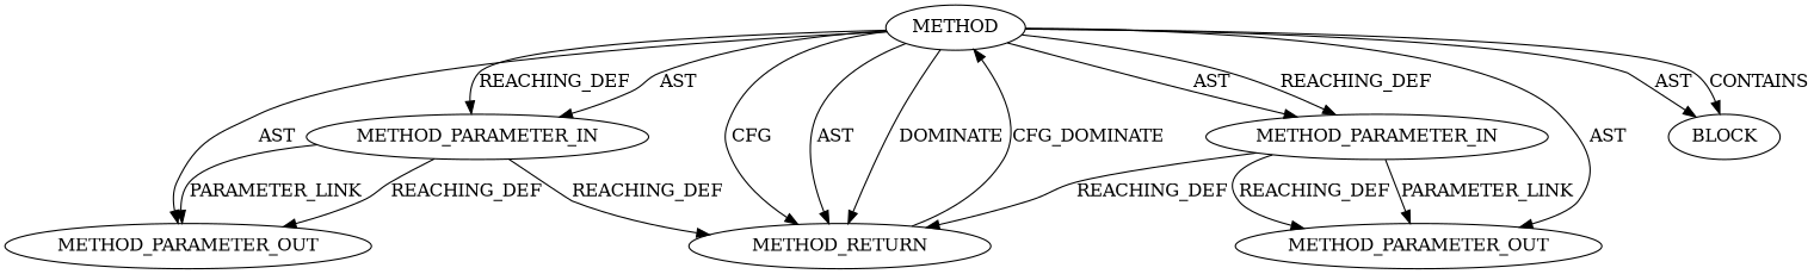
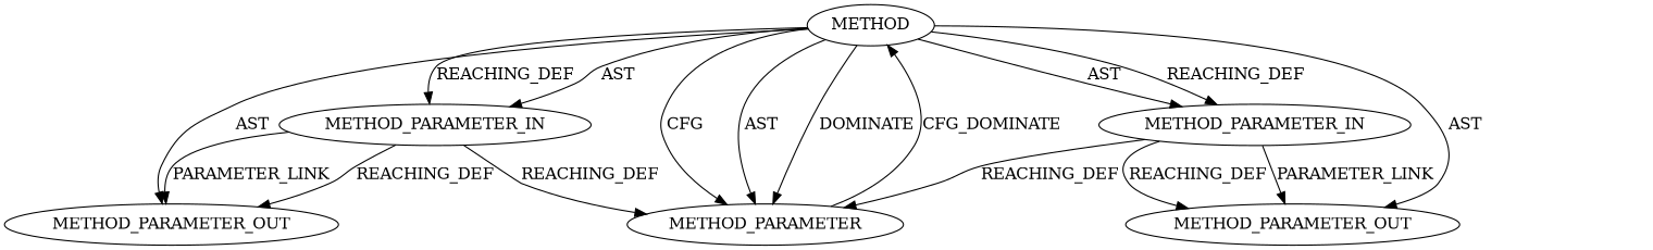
  digraph {
    node [CODE="<empty>" ORDER=1 EVALUATION_STRATEGY=BY_VALUE IS_VARIADIC=false TYPE_FULL_NAME=ANY]
    n1 [AST_PARENT_FULL_NAME="<global>" AST_PARENT_TYPE=NAMESPACE_BLOCK FILENAME="<empty>" FULL_NAME=BIO_set_md IS_EXTERNAL=true NAME=BIO_set_md ORDER=0 label=METHOD EVALUATION_STRATEGY="" IS_VARIADIC="" TYPE_FULL_NAME=""]
    n2 [CODE=p1 INDEX=1 NAME=p1 label=METHOD_PARAMETER_OUT]
    n3 [CODE=p2 INDEX=2 NAME=p2 ORDER=2 label=METHOD_PARAMETER_OUT]
-   n4 [CODE=RET ORDER=2 label=METHOD_RETURN IS_VARIADIC=""]
+   n4 [CODE=RET ORDER=2 label=METHOD_PARAMETER IS_VARIADIC=""]
    n5 [CODE=p2 INDEX=2 NAME=p2 ORDER=2 label=METHOD_PARAMETER_IN]
-   n6 [ARGUMENT_INDEX=1 label=BLOCK EVALUATION_STRATEGY="" IS_VARIADIC=""]
    n7 [CODE=p1 INDEX=1 NAME=p1 label=METHOD_PARAMETER_IN]
    n1 -> n2 [label=AST]
    n1 -> n3 [label=AST]
    n1 -> n4 [label=CFG]
    n1 -> n4 [label=AST]
    n1 -> n4 [label=DOMINATE]
    n1 -> n5 [label=AST]
    n1 -> n5 [label=REACHING_DEF]
-   n1 -> n6 [label=AST]
-   n1 -> n6 [label=CONTAINS]
    n1 -> n7 [label=REACHING_DEF]
    n1 -> n7 [label=AST]
    n4 -> n1 [label=CFG_DOMINATE]
    n5 -> n3 [VARIABLE=p2 label=REACHING_DEF]
    n5 -> n3 [label=PARAMETER_LINK]
    n5 -> n4 [VARIABLE=p2 label=REACHING_DEF]
    n7 -> n2 [label=PARAMETER_LINK]
    n7 -> n2 [VARIABLE=p1 label=REACHING_DEF]
    n7 -> n4 [VARIABLE=p1 label=REACHING_DEF]
  }
